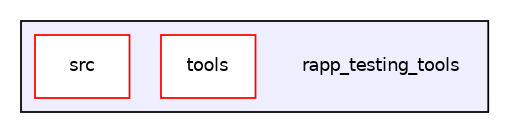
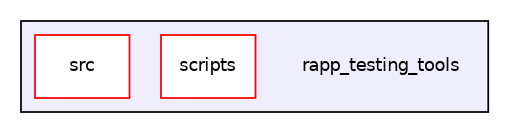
  digraph {
    compound=true
    node [fontname=Helvetica fontsize=10 shape=box color=red fillcolor=white style=filled]
    n1 [label=rapp_testing_tools shape=plaintext color="" fillcolor="" style=""]
-   n2 [label=tools]
+   n2 [label=scripts]
    n3 [label=src]
    subgraph cluster_1 {
      bgcolor="#eeeeff"
      pencolor=black
      n1
      n2
      n3
    }
  }
